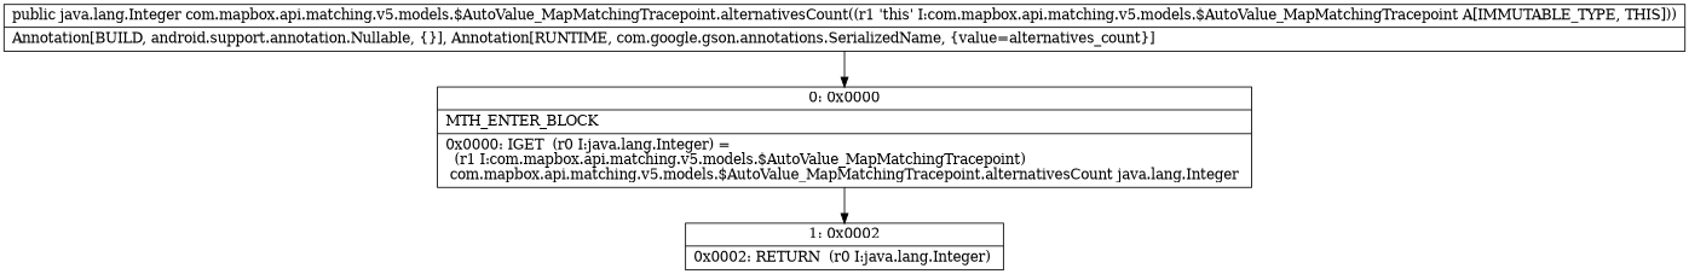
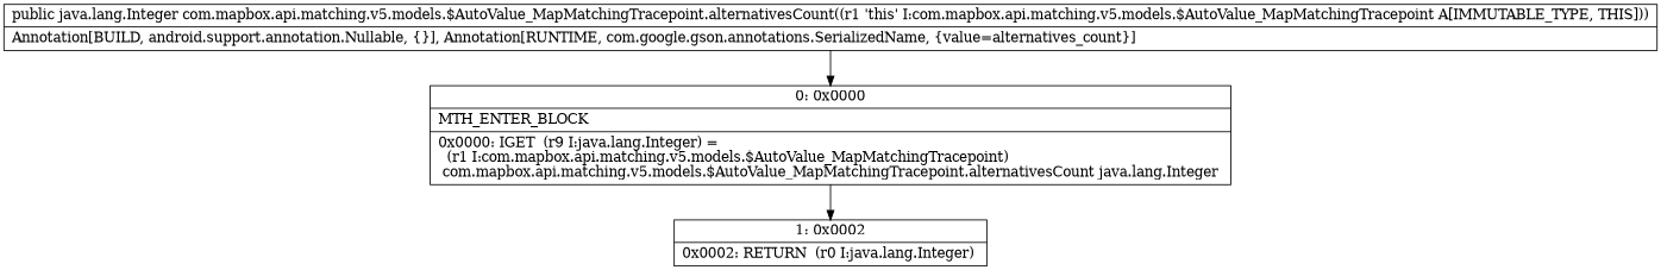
  digraph {
    node [shape=record]
-   n1 [label="{0\:\ 0x0000|MTH_ENTER_BLOCK\l|0x0000: IGET  (r0 I:java.lang.Integer) = \l  (r1 I:com.mapbox.api.matching.v5.models.$AutoValue_MapMatchingTracepoint)\l com.mapbox.api.matching.v5.models.$AutoValue_MapMatchingTracepoint.alternativesCount java.lang.Integer \l}"]
+   n1 [label="{0\:\ 0x0000|MTH_ENTER_BLOCK\l|0x0000: IGET  (r9 I:java.lang.Integer) = \l  (r1 I:com.mapbox.api.matching.v5.models.$AutoValue_MapMatchingTracepoint)\l com.mapbox.api.matching.v5.models.$AutoValue_MapMatchingTracepoint.alternativesCount java.lang.Integer \l}"]
    n2 [label="{1\:\ 0x0002|0x0002: RETURN  (r0 I:java.lang.Integer) \l}"]
    n3 [label="{public java.lang.Integer com.mapbox.api.matching.v5.models.$AutoValue_MapMatchingTracepoint.alternativesCount((r1 'this' I:com.mapbox.api.matching.v5.models.$AutoValue_MapMatchingTracepoint A[IMMUTABLE_TYPE, THIS]))  | Annotation[BUILD, android.support.annotation.Nullable, \{\}], Annotation[RUNTIME, com.google.gson.annotations.SerializedName, \{value=alternatives_count\}]\l}"]
    n1 -> n2
    n3 -> n1
  }
